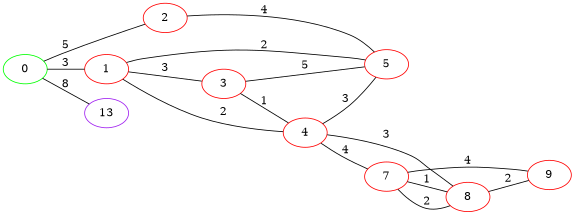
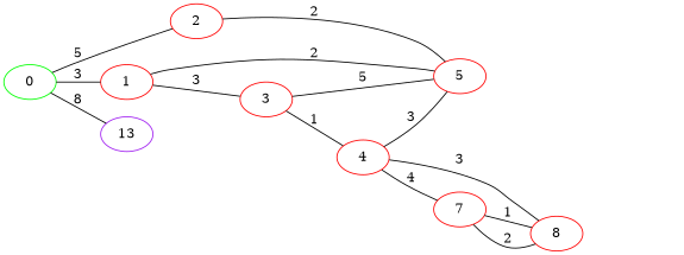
  graph {
    rankdir=LR
    node [color=red weight=1]
    0 [color=green weight=2]
    1
    2
    n4 [color=purple label=13 weight=4]
    3
    4
    5
    7
    8
-   9
    0 -- 1 [label=3]
    0 -- 2 [label=5]
    0 -- n4 [label=8]
    1 -- 3 [label=3]
-   1 -- 4 [label=2]
    1 -- 5 [label=2]
-   2 -- 5 [label=4]
+   2 -- 5 [label=2]
    3 -- 4 [label=1]
    3 -- 5 [label=5]
    4 -- 5 [label=3]
    4 -- 7 [label=4]
    4 -- 8 [label=3]
    7 -- 8 [label=2]
    7 -- 8 [label=1]
-   7 -- 9 [label=4]
-   8 -- 9 [label=2]
  }
